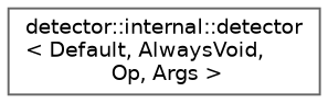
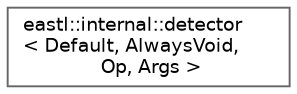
  digraph {
    rankdir=LR
-   n1 [color=grey40 fillcolor=white fontname=Helvetica fontsize=10 height=0.2 label="detector::internal::detector\l\< Default, AlwaysVoid,\l Op, Args \>" shape=box style=filled width=0.4]
+   n1 [color=grey40 fillcolor=white fontname=Helvetica fontsize=10 height=0.2 label="eastl::internal::detector\l\< Default, AlwaysVoid,\l Op, Args \>" shape=box style=filled width=0.4]
  }
